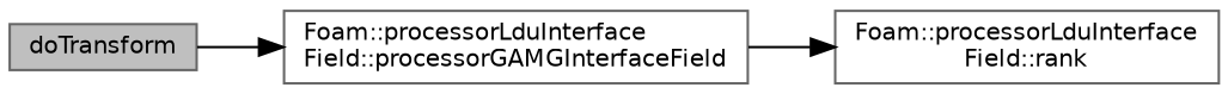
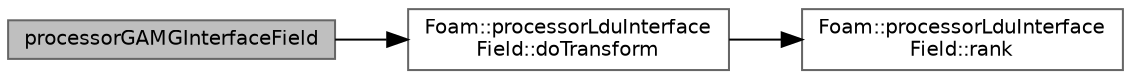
  digraph {
    rankdir=LR
    node [color=gray40 fontname=Helvetica fontsize=10 shape=record]
    edge [color=black fontname=Helvetica fontsize=10 labelfontname=Helvetica labelfontsize=10 style=solid]
-   n1 [fillcolor=grey75 fontcolor=black height=0.2 label=doTransform style=filled width=0.4]
-   n2 [height=0.2 label="Foam::processorLduInterface\lField::processorGAMGInterfaceField" width=0.4]
+   n1 [fillcolor=grey75 fontcolor=black height=0.2 label=processorGAMGInterfaceField style=filled width=0.4]
+   n2 [height=0.2 label="Foam::processorLduInterface\lField::doTransform" width=0.4]
    n3 [height=0.2 label="Foam::processorLduInterface\lField::rank" width=0.4]
    n1 -> n2
    n2 -> n3
  }
